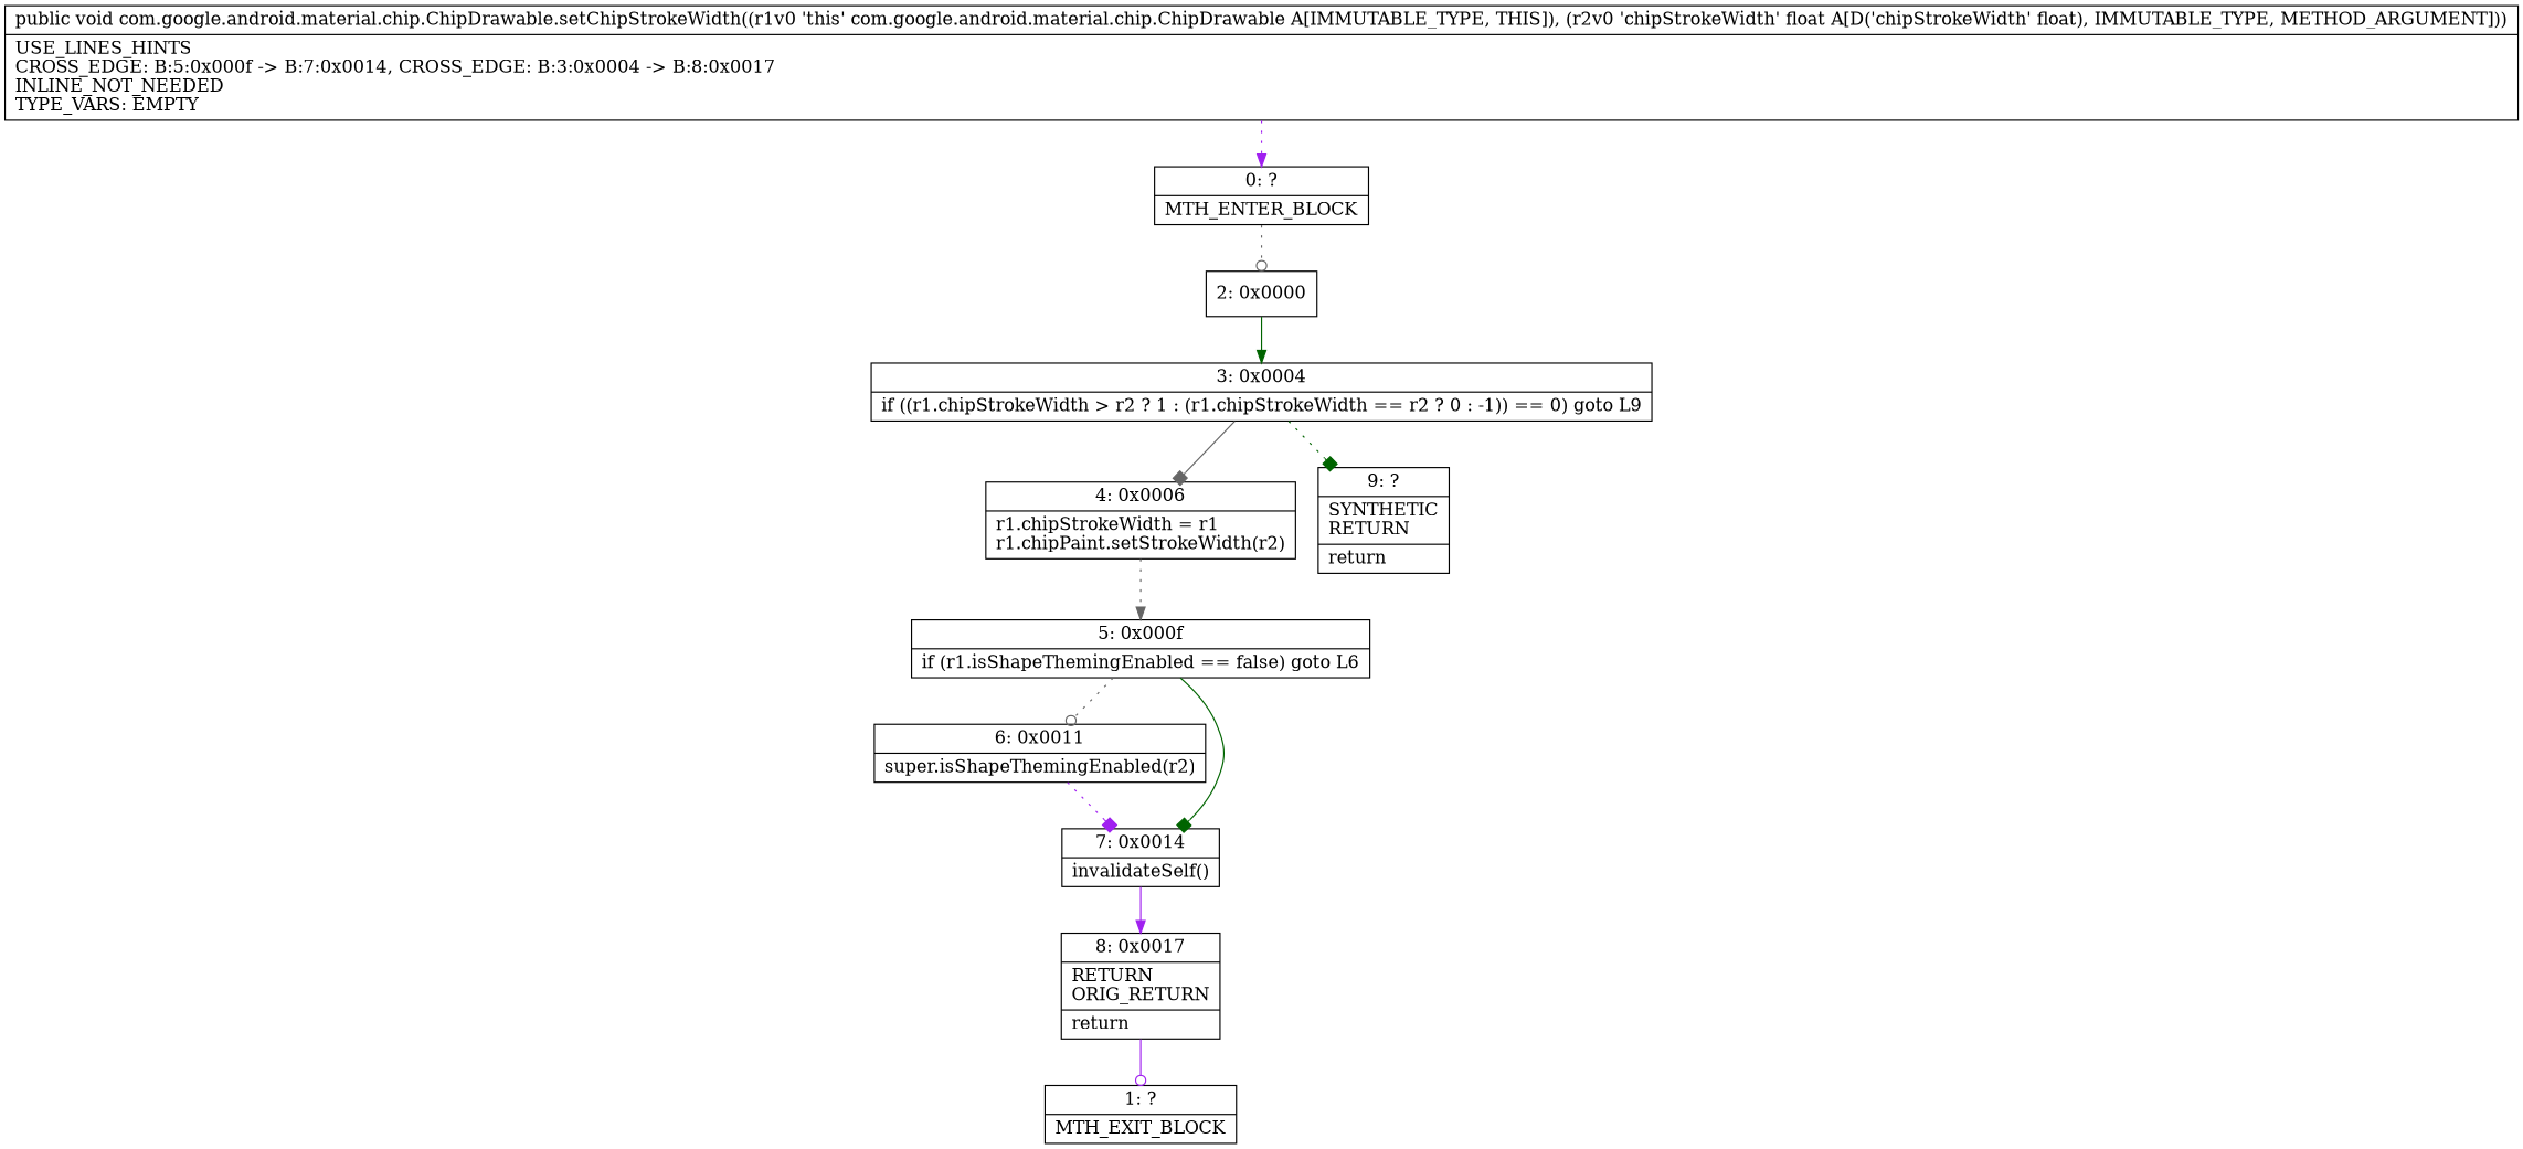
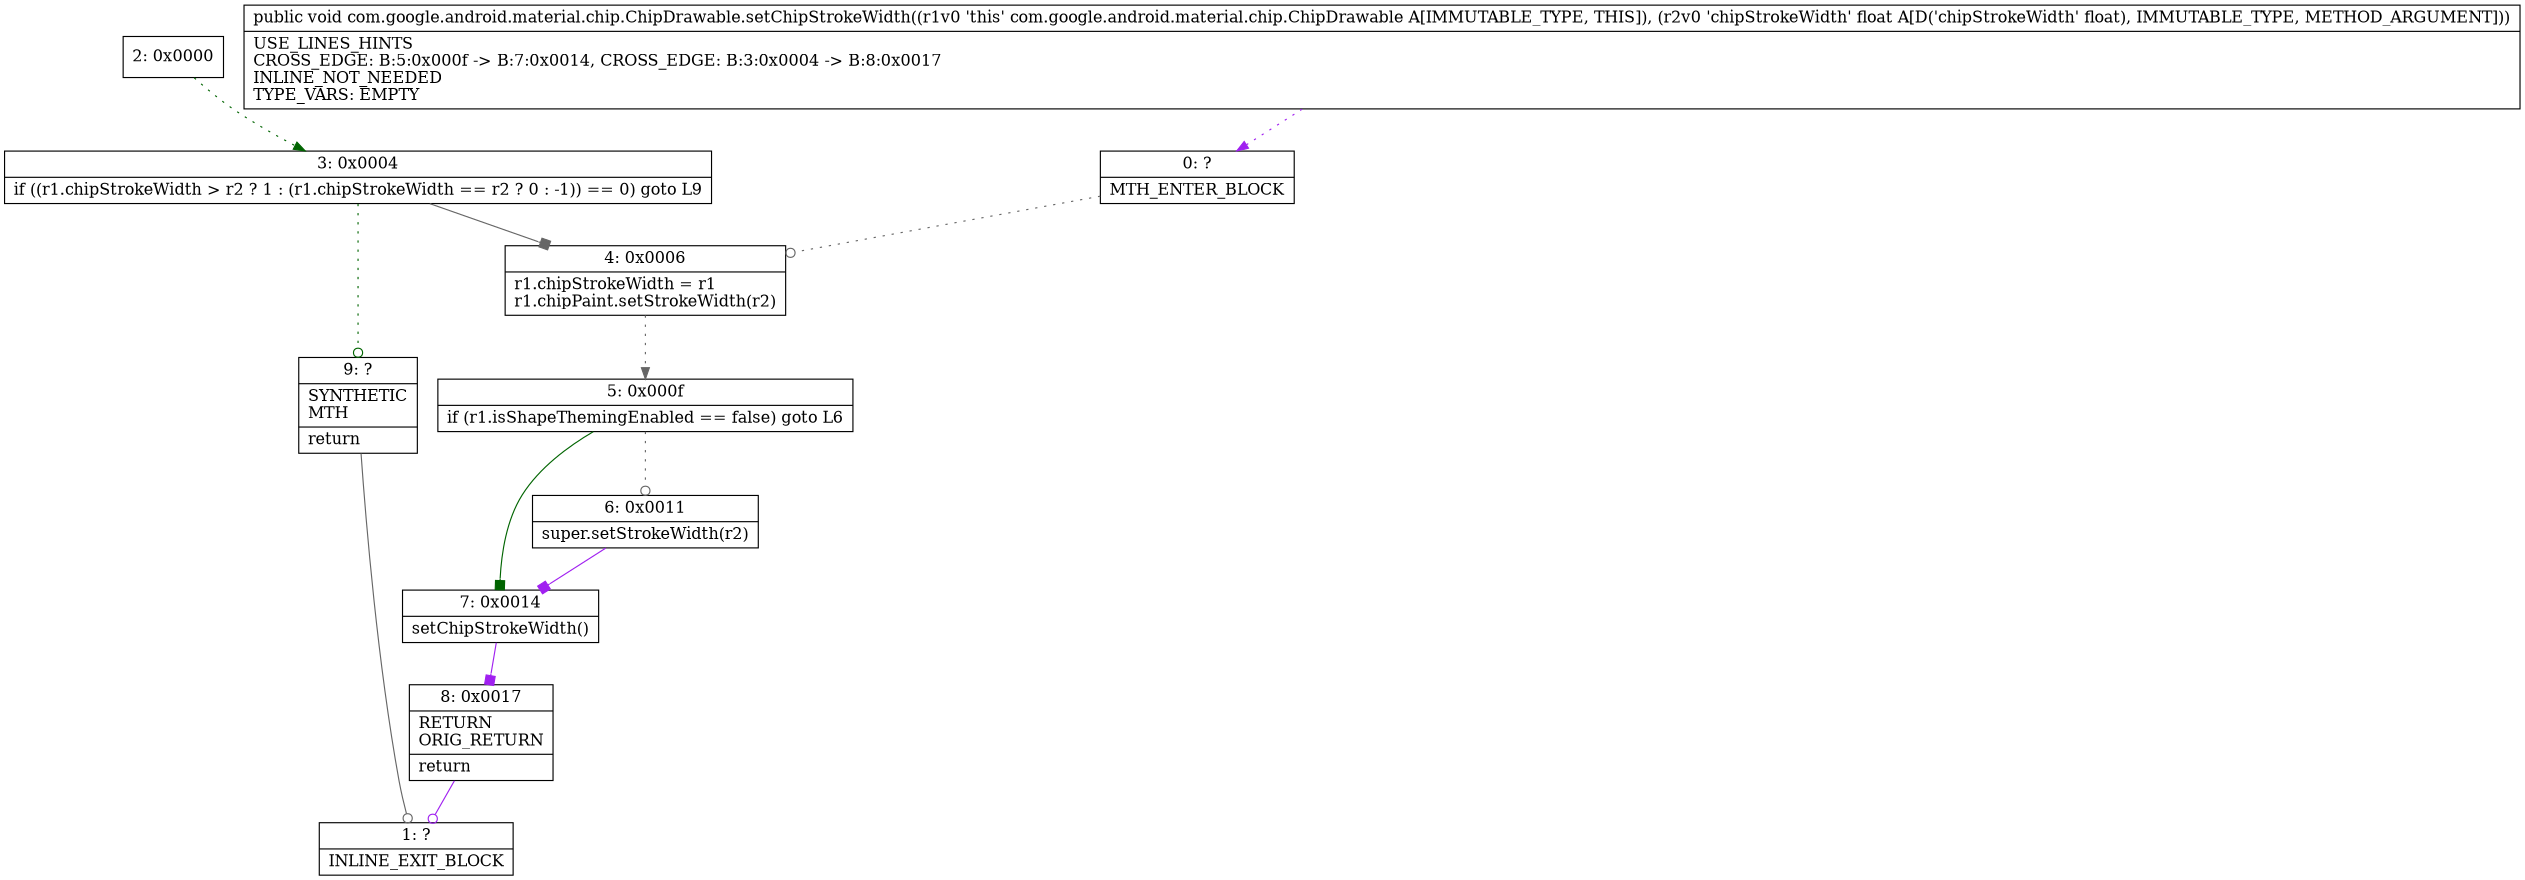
  digraph {
    node [shape=record]
    edge [arrowhead=odot color=gray40 style=dotted]
    n1 [label="{0\:\ ?|MTH_ENTER_BLOCK\l}"]
    n2 [label="{2\:\ 0x0000}"]
    n3 [label="{3\:\ 0x0004|if ((r1.chipStrokeWidth \> r2 ? 1 : (r1.chipStrokeWidth == r2 ? 0 : \-1)) == 0) goto L9\l}"]
    n4 [label="{4\:\ 0x0006|r1.chipStrokeWidth = r1\lr1.chipPaint.setStrokeWidth(r2)\l}"]
-   n5 [label="{9\:\ ?|SYNTHETIC\lRETURN\l|return\l}"]
+   n5 [label="{9\:\ ?|SYNTHETIC\lMTH\l|return\l}"]
    n6 [label="{5\:\ 0x000f|if (r1.isShapeThemingEnabled == false) goto L6\l}"]
-   n7 [label="{1\:\ ?|MTH_EXIT_BLOCK\l}"]
-   n8 [label="{6\:\ 0x0011|super.isShapeThemingEnabled(r2)\l}"]
-   n9 [label="{7\:\ 0x0014|invalidateSelf()\l}"]
+   n7 [label="{1\:\ ?|INLINE_EXIT_BLOCK\l}"]
+   n8 [label="{6\:\ 0x0011|super.setStrokeWidth(r2)\l}"]
+   n9 [label="{7\:\ 0x0014|setChipStrokeWidth()\l}"]
    n10 [label="{8\:\ 0x0017|RETURN\lORIG_RETURN\l|return\l}"]
    n11 [label="{public void com.google.android.material.chip.ChipDrawable.setChipStrokeWidth((r1v0 'this' com.google.android.material.chip.ChipDrawable A[IMMUTABLE_TYPE, THIS]), (r2v0 'chipStrokeWidth' float A[D('chipStrokeWidth' float), IMMUTABLE_TYPE, METHOD_ARGUMENT]))  | USE_LINES_HINTS\lCROSS_EDGE: B:5:0x000f \-\> B:7:0x0014, CROSS_EDGE: B:3:0x0004 \-\> B:8:0x0017\lINLINE_NOT_NEEDED\lTYPE_VARS: EMPTY\l}"]
-   n1 -> n2
-   n2 -> n3 [arrowhead=normal color=darkgreen style=solid]
+   n1 -> n4
+   n2 -> n3 [arrowhead=normal color=darkgreen]
    n3 -> n4 [arrowhead=box style=solid]
-   n3 -> n5 [arrowhead=box color=darkgreen]
+   n3 -> n5 [color=darkgreen]
    n4 -> n6 [arrowhead=normal]
+   n5 -> n7 [style=solid]
    n6 -> n8
    n6 -> n9 [arrowhead=box color=darkgreen style=solid]
-   n8 -> n9 [arrowhead=box color=purple]
-   n9 -> n10 [arrowhead=normal color=purple style=solid]
+   n8 -> n9 [arrowhead=box color=purple style=solid]
+   n9 -> n10 [arrowhead=box color=purple style=solid]
    n10 -> n7 [color=purple style=solid]
    n11 -> n1 [arrowhead=normal color=purple]
  }
